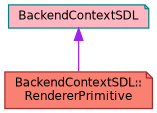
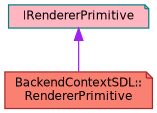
  digraph {
    node [fontname=Helvetica fontsize=10 shape=note style=filled]
    n1 [color=brown fillcolor=salmon fontcolor=black height=0.2 label="BackendContextSDL::\lRendererPrimitive" width=0.4]
-   n2 [color=teal fillcolor=lightpink height=0.2 label=BackendContextSDL width=0.4]
+   n2 [color=teal fillcolor=lightpink height=0.2 label=IRendererPrimitive width=0.4]
    n2 -> n1 [color=purple dir=back fontname=Helvetica fontsize=10 labelfontname=Helvetica labelfontsize=10 style=solid]
  }
